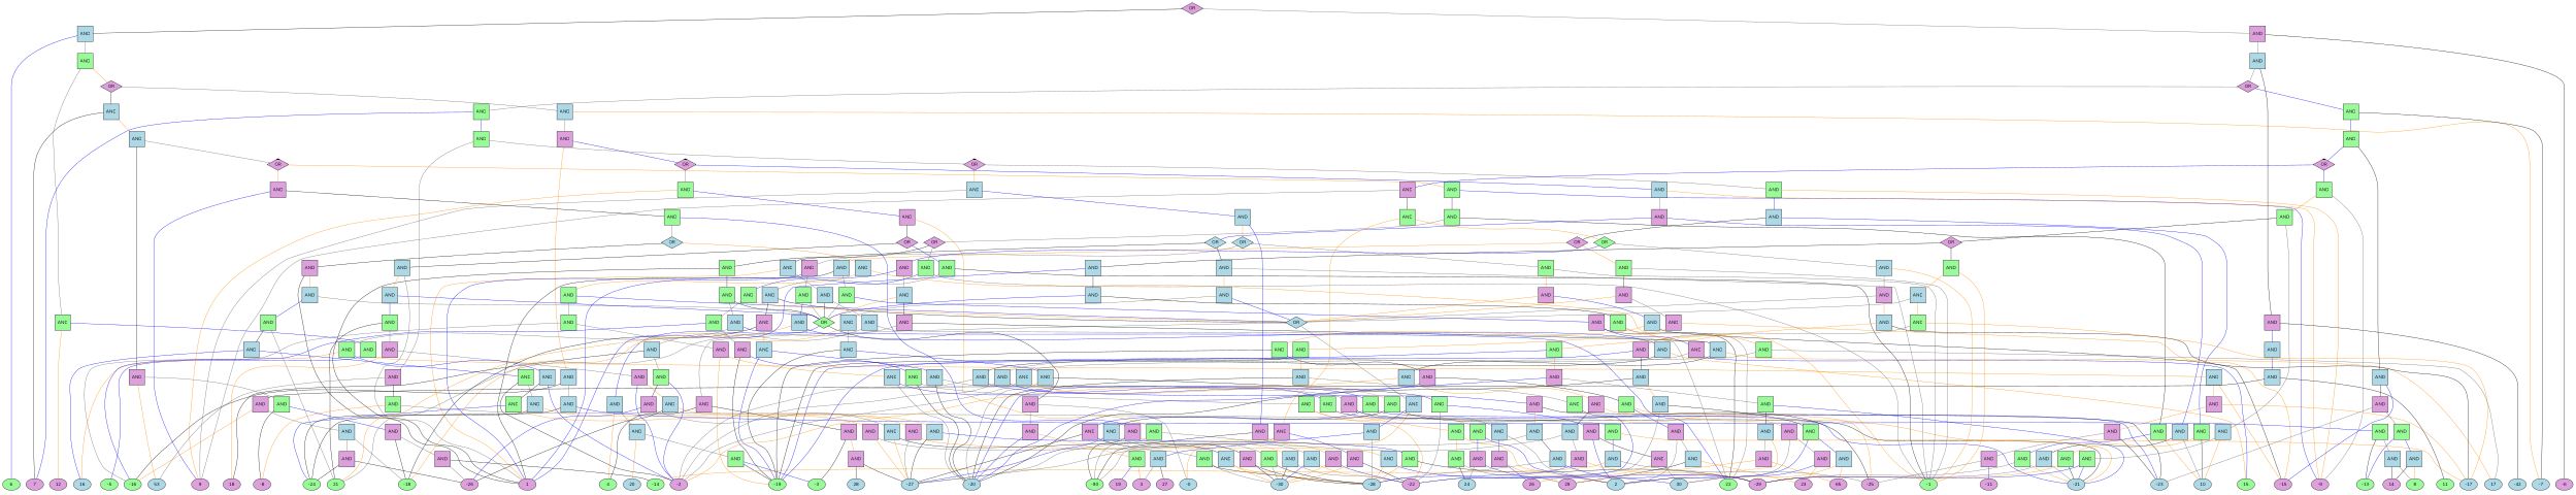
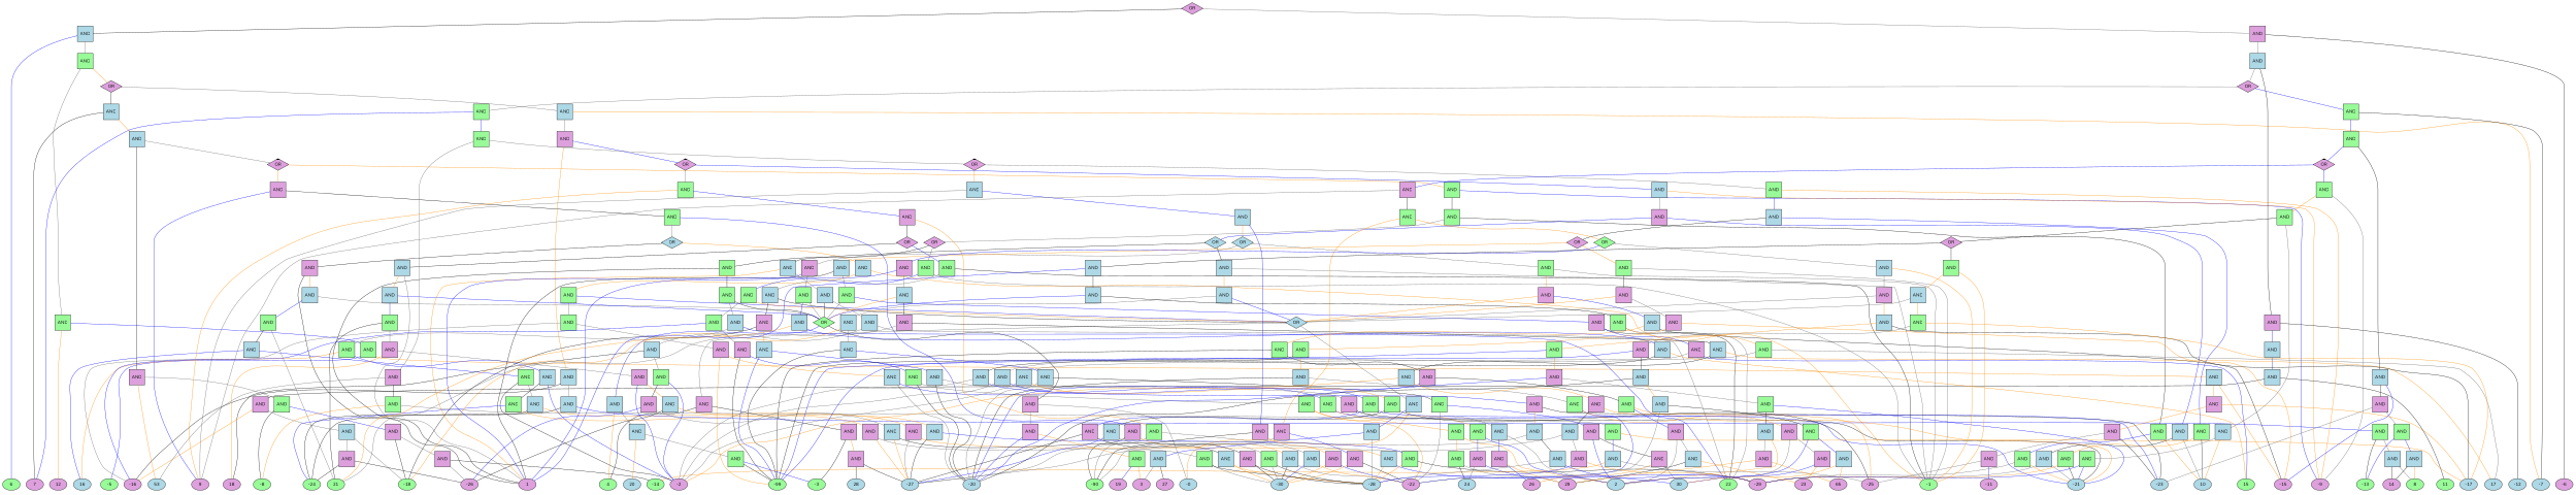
  graph {
    fontname=Nunito
    rankdir=TB
    node [fillcolor=lightblue fontname=Nunito style=filled shape=square]
    edge [color=gray40 fontname=Nunito]
    -25 [fillcolor=plum shape=""]
    -11 [fillcolor=plum shape=""]
    -23 [shape=""]
    -17 [shape=""]
    -15 [fillcolor=plum shape=""]
    -5 [fillcolor=palegreen shape=""]
    12 [fillcolor=plum shape=""]
    -26 [fillcolor=plum shape=""]
    -14 [fillcolor=palegreen shape=""]
    -18 [fillcolor=palegreen shape=""]
-   -8 [fillcolor=plum shape=""]
+   -8 [fillcolor=palegreen shape=""]
    n12 [label=53 shape=""]
    -22 [fillcolor=plum shape=""]
    -30 [shape=""]
    n15 [fillcolor=palegreen label=-90 shape=""]
    -28 [shape=""]
    -29 [fillcolor=plum shape=""]
    -27 [shape=""]
    -24 [fillcolor=palegreen shape=""]
    -2 [fillcolor=plum shape=""]
    16 [shape=""]
    21 [fillcolor=palegreen shape=""]
    -3 [fillcolor=palegreen shape=""]
-   -19 [fillcolor=palegreen shape=""]
+   -19 [fillcolor=palegreen label=-99 shape=""]
    20 [shape=""]
    4 [fillcolor=palegreen shape=""]
    3 [fillcolor=plum shape=""]
    19 [fillcolor=plum shape=""]
    -20 [shape=""]
    n30 [label=-0 shape=""]
    1 [fillcolor=plum shape=""]
    29 [fillcolor=plum shape=""]
    24 [shape=""]
    2 [shape=""]
    -21 [shape=""]
-   -16 [fillcolor=palegreen shape=""]
+   -16 [fillcolor=plum shape=""]
    28 [shape=""]
    27 [fillcolor=plum shape=""]
    -1 [fillcolor=palegreen shape=""]
    9 [fillcolor=plum shape=""]
    10 [shape=""]
    22 [fillcolor=palegreen shape=""]
    30 [shape=""]
    -9 [fillcolor=plum shape=""]
    7 [fillcolor=plum shape=""]
    8 [fillcolor=palegreen shape=""]
    14 [fillcolor=plum shape=""]
    -13 [fillcolor=palegreen shape=""]
    18 [fillcolor=plum shape=""]
    26 [fillcolor=plum shape=""]
    -7 [shape=""]
    6 [fillcolor=palegreen shape=""]
    11 [fillcolor=palegreen shape=""]
-   -12 [label=-42 shape=""]
+   -12 [shape=""]
    15 [fillcolor=palegreen shape=""]
    23 [fillcolor=plum shape=""]
    17 [shape=""]
    n58 [fillcolor=plum label=65 shape=""]
    -6 [fillcolor=plum shape=""]
    n60 [fillcolor=plum label=AND]
    n61 [fillcolor=plum label=AND]
    n62 [fillcolor=plum label=AND]
    n63 [label=AND]
    n64 [fillcolor=palegreen label=AND]
    n65 [fillcolor=palegreen label=AND]
    n66 [fillcolor=plum label=AND]
    n67 [fillcolor=plum label=AND]
    n68 [fillcolor=palegreen label=AND]
    n69 [fillcolor=plum label=AND]
    n70 [label=AND]
    n71 [fillcolor=plum label=AND]
    n72 [label=AND]
    n73 [fillcolor=plum label=AND]
    n74 [label=AND]
    n75 [fillcolor=palegreen label=AND]
    n76 [label=AND]
    n77 [fillcolor=palegreen label=AND]
    n78 [fillcolor=palegreen label=AND]
    n79 [label=AND]
    n80 [label=AND]
    n81 [fillcolor=palegreen label=AND]
    n82 [fillcolor=plum label=AND]
    n83 [fillcolor=plum label=AND]
    n84 [fillcolor=palegreen label=OR shape=diamond]
    n85 [label=AND]
    n86 [fillcolor=plum label=AND]
    n87 [fillcolor=palegreen label=AND]
    n88 [fillcolor=palegreen label=AND]
    n89 [fillcolor=palegreen label=AND]
    n90 [label=AND]
    n91 [fillcolor=plum label=AND]
    n92 [fillcolor=palegreen label=AND]
    n93 [fillcolor=plum label=AND]
    n94 [fillcolor=plum label=AND]
    n95 [fillcolor=plum label=AND]
    n96 [label=AND]
    n97 [label=AND]
    n98 [label=AND]
    n99 [label=OR shape=diamond]
    n100 [fillcolor=palegreen label=AND]
    n101 [label=AND]
    n102 [label=OR shape=diamond]
    n103 [fillcolor=palegreen label=AND]
    n104 [fillcolor=plum label=AND]
    n105 [fillcolor=palegreen label=AND]
    n106 [fillcolor=palegreen label=AND]
    n107 [fillcolor=palegreen label=AND]
    n108 [fillcolor=plum label=AND]
    n109 [fillcolor=palegreen label=AND]
    n110 [label=AND]
    n111 [fillcolor=palegreen label=AND]
    n112 [label=AND]
    n113 [fillcolor=palegreen label=AND]
    n114 [fillcolor=palegreen label=AND]
    n115 [fillcolor=plum label=AND]
    n116 [fillcolor=palegreen label=AND]
    n117 [fillcolor=palegreen label=AND]
    n118 [fillcolor=palegreen label=AND]
    n119 [fillcolor=plum label=AND]
    n120 [fillcolor=palegreen label=AND]
    n121 [fillcolor=palegreen label=AND]
    n122 [fillcolor=palegreen label=AND]
    n123 [fillcolor=plum label=OR shape=diamond]
    n124 [fillcolor=palegreen label=AND]
    n125 [fillcolor=palegreen label=AND]
    n126 [fillcolor=plum label=OR shape=diamond]
    n127 [label=AND]
    n128 [label=AND]
    n129 [label=AND]
    n130 [fillcolor=palegreen label=AND]
    n131 [label=AND]
    n132 [label=AND]
    n133 [label=AND]
    n134 [fillcolor=palegreen label=AND]
    n135 [fillcolor=palegreen label=AND]
    n136 [label=AND]
    n137 [label=AND]
    n138 [fillcolor=plum label=AND]
    n139 [fillcolor=plum label=AND]
    n140 [fillcolor=palegreen label=AND]
    n141 [label=AND]
    n142 [label=AND]
    n143 [fillcolor=plum label=AND]
    n144 [label=AND]
    n145 [fillcolor=plum label=AND]
    n146 [label=AND]
    n147 [label=AND]
    n148 [fillcolor=plum label=AND]
    n149 [label=AND]
    n150 [fillcolor=palegreen label=AND]
    n151 [fillcolor=plum label=OR shape=diamond]
    n152 [fillcolor=plum label=AND]
    n153 [fillcolor=palegreen label=AND]
    n154 [label=AND]
    n155 [label=AND]
    n156 [label=AND]
    n157 [label=AND]
    n158 [fillcolor=plum label=AND]
    n159 [fillcolor=palegreen label=AND]
    n160 [label=AND]
    n161 [label=AND]
    n162 [label=AND]
    n163 [label=AND]
    n164 [fillcolor=plum label=AND]
    n165 [fillcolor=plum label=AND]
    n166 [fillcolor=palegreen label=AND]
    n167 [label=AND]
    n168 [label=AND]
    n169 [label=AND]
    n170 [label=AND]
    n171 [label=AND]
    n172 [label=OR shape=diamond]
    n173 [fillcolor=plum label=AND]
    n174 [label=AND]
    n175 [fillcolor=plum label=OR shape=diamond]
    n176 [fillcolor=plum label=AND]
    n177 [label=AND]
    n178 [fillcolor=plum label=OR shape=diamond]
    n179 [fillcolor=palegreen label=AND]
    n180 [label=AND]
    n181 [fillcolor=plum label=AND]
    n182 [label=AND]
    n183 [fillcolor=plum label=AND]
    n184 [label=AND]
    n185 [label=AND]
    n186 [fillcolor=plum label=AND]
    n187 [label=AND]
    n188 [fillcolor=palegreen label=AND]
    n189 [fillcolor=palegreen label=AND]
    n190 [fillcolor=plum label=AND]
    n191 [fillcolor=plum label=AND]
    n192 [fillcolor=plum label=AND]
    n193 [label=AND]
    n194 [label=AND]
    n195 [fillcolor=plum label=AND]
    n196 [label=AND]
    n197 [label=AND]
    n198 [label=AND]
    n199 [fillcolor=palegreen label=AND]
    n200 [fillcolor=plum label=AND]
    n201 [label=AND]
    n202 [fillcolor=plum label=AND]
    n203 [fillcolor=palegreen label=AND]
    n204 [fillcolor=plum label=AND]
    n205 [fillcolor=palegreen label=AND]
    n206 [label=AND]
    n207 [fillcolor=plum label=AND]
    n208 [fillcolor=palegreen label=AND]
    n209 [label=OR shape=diamond]
    n210 [label=AND]
    n211 [label=AND]
    n212 [fillcolor=palegreen label=AND]
    n213 [fillcolor=palegreen label=AND]
    n214 [fillcolor=plum label=AND]
    n215 [fillcolor=plum label=AND]
    n216 [fillcolor=palegreen label=AND]
    n217 [label=AND]
    n218 [fillcolor=plum label=AND]
    n219 [fillcolor=plum label=AND]
    n220 [fillcolor=palegreen label=AND]
    n221 [label=AND]
    n222 [fillcolor=plum label=AND]
    n223 [fillcolor=plum label=AND]
    n224 [fillcolor=palegreen label=AND]
    n225 [label=AND]
    n226 [fillcolor=palegreen label=AND]
    n227 [fillcolor=plum label=AND]
    n228 [fillcolor=plum label=AND]
    n229 [fillcolor=palegreen label=AND]
    n230 [fillcolor=plum label=OR shape=diamond]
    n231 [label=AND]
    n232 [fillcolor=palegreen label=AND]
    n233 [fillcolor=plum label=OR shape=diamond]
    n234 [fillcolor=palegreen label=AND]
    n235 [fillcolor=palegreen label=AND]
    n236 [label=AND]
    n237 [fillcolor=palegreen label=AND]
    n238 [fillcolor=plum label=AND]
    n239 [label=AND]
    n240 [fillcolor=plum label=AND]
    n241 [fillcolor=plum label=AND]
    n242 [fillcolor=plum label=AND]
    n243 [label=AND]
    n244 [fillcolor=plum label=AND]
    n245 [label=AND]
    n246 [label=AND]
    n247 [fillcolor=plum label=AND]
    n248 [label=AND]
    n249 [fillcolor=plum label=AND]
    n250 [fillcolor=plum label=AND]
    n251 [label=AND]
    n252 [fillcolor=palegreen label=AND]
    n253 [fillcolor=plum label=AND]
    n254 [fillcolor=palegreen label=AND]
    n255 [label=AND]
    n256 [fillcolor=plum label=AND]
    n257 [label=AND]
    n258 [fillcolor=palegreen label=OR shape=diamond]
    n259 [fillcolor=palegreen label=AND]
    n260 [fillcolor=plum label=AND]
    n261 [fillcolor=palegreen label=AND]
    n262 [label=AND]
    n263 [fillcolor=palegreen label=AND]
    n264 [label=AND]
    n265 [fillcolor=palegreen label=AND]
    n266 [label=AND]
    n267 [fillcolor=palegreen label=AND]
    n268 [fillcolor=palegreen label=AND]
    n269 [label=AND]
    n270 [label=AND]
    n271 [label=AND]
    n272 [fillcolor=palegreen label=AND]
    n273 [label=AND]
    n274 [label=AND]
    n275 [fillcolor=plum label=AND]
    n276 [fillcolor=palegreen label=AND]
    n277 [label=AND]
    n278 [fillcolor=palegreen label=AND]
    n279 [fillcolor=plum label=OR shape=diamond]
    n280 [fillcolor=palegreen label=AND]
    n281 [fillcolor=palegreen label=AND]
    n282 [fillcolor=plum label=OR shape=diamond]
    n283 [fillcolor=palegreen label=AND]
    n284 [fillcolor=palegreen label=AND]
    n285 [fillcolor=plum label=OR shape=diamond]
    n286 [label=AND]
    n287 [fillcolor=plum label=AND]
    n288 [fillcolor=plum label=OR shape=diamond]
    subgraph sub_1 {
      rank=same
      -25
      -11
      -23
      -17
      -15
      -5
      12
      -26
      -14
      -18
      -8
      n12
      -22
      -30
      n15
      -28
      -29
      -27
      -24
      -2
      16
      21
      -3
      -19
      20
      4
      3
      19
      -20
      n30
      1
      29
      24
      2
      -21
      -16
      28
      27
      -1
      9
      10
      22
      30
      -9
      7
      8
      14
      -13
      18
      26
      -7
      6
      11
      -12
      15
      23
      17
      n58
      -6
    }
    n60 -- -25
    n60 -- -11 [color=blue]
    n61 -- -23 [color=black]
    n61 -- n60
    n62 -- -17 [color=darkorange]
    n62 -- n61 [color=darkorange]
    n63 -- -15 [color=darkorange]
    n63 -- n62 [color=darkorange]
    n64 -- -5 [color=blue]
    n64 -- n63 [color=darkorange]
    n65 -- 12 [color=darkorange]
    n65 -- n64 [color=blue]
    n66 -- -26
    n66 -- -14 [color=black]
    n67 -- -18 [color=black]
    n67 -- n66
    n68 -- -8 [color=black]
    n68 -- n67 [color=blue]
    n69 -- n12 [color=darkorange]
    n69 -- n68
    n70 -- -22
    n70 -- -30 [color=black]
    n71 -- n15 [color=black]
    n71 -- n70 [color=darkorange]
    n72 -- -28 [color=darkorange]
    n72 -- -29 [color=blue]
    n73 -- -27
    n73 -- n72 [color=darkorange]
    n74 -- -24 [color=black]
    n74 -- n73 [color=darkorange]
    n75 -- -2 [color=black]
    n75 -- n74
    n76 -- 16 [color=blue]
    n76 -- n75 [color=blue]
    n77 -- 21
    n77 -- n76 [color=black]
    n78 -- -3 [color=blue]
    n78 -- -19 [color=black]
    n79 -- 20 [color=darkorange]
    n79 -- n78
    n80 -- 4 [color=darkorange]
    n80 -- n79
    n81 -- 3 [color=darkorange]
    n81 -- 19 [color=blue]
    n82 -- -20 [color=blue]
    n82 -- n81 [color=darkorange]
    n83 -- n30
    n83 -- n82
    n84 -- n80 [color=blue]
    n84 -- n83 [color=black]
    n85 -- n77 [color=blue]
    n85 -- n84
    n86 -- 1 [color=black]
    n86 -- n85 [color=darkorange]
    n87 -- 29
    n87 -- 24 [color=black]
    n88 -- 2 [color=darkorange]
    n88 -- n87 [color=darkorange]
    n89 -- -21 [color=blue]
    n89 -- n88 [color=darkorange]
    n90 -- -20
    n90 -- n89 [color=blue]
    n91 -- -19 [color=darkorange]
    n91 -- n90 [color=darkorange]
    n92 -- -16
    n92 -- n91
    n93 -- -27 [color=black]
    n93 -- 28 [color=black]
    n94 -- -3 [color=black]
    n94 -- n93 [color=darkorange]
    n95 -- 4 [color=black]
    n95 -- n94 [color=black]
    n96 -- 3
    n96 -- 27 [color=black]
    n97 -- -28
    n97 -- n96 [color=blue]
    n98 -- n30 [color=darkorange]
    n98 -- n97 [color=blue]
    n99 -- n95
    n99 -- n98
    n100 -- n92
    n100 -- n99 [color=blue]
    n101 -- -1 [color=darkorange]
    n101 -- n100 [color=darkorange]
    n102 -- n86 [color=black]
    n102 -- n101 [color=darkorange]
    n103 -- n71 [color=blue]
    n103 -- n102
    n104 -- 9 [color=blue]
    n104 -- n103 [color=black]
    n105 -- -29
    n105 -- -21 [color=darkorange]
    n106 -- 10 [color=darkorange]
    n106 -- n105 [color=blue]
    n107 -- -30
    n107 -- -28 [color=black]
    n108 -- -27 [color=darkorange]
    n108 -- n107
    n109 -- -24 [color=blue]
    n109 -- n108 [color=darkorange]
    n110 -- -2 [color=blue]
    n110 -- n109 [color=black]
    n111 -- 16 [color=darkorange]
    n111 -- n110 [color=blue]
    n112 -- 22 [color=blue]
    n112 -- n111
    n113 -- n84 [color=black]
    n113 -- n112
    n114 -- 1 [color=black]
    n114 -- n113 [color=black]
    n115 -- 24
    n115 -- 30 [color=blue]
    n116 -- 2 [color=blue]
    n116 -- n115 [color=blue]
    n117 -- -22 [color=darkorange]
    n117 -- n116 [color=darkorange]
    n118 -- -20 [color=black]
    n118 -- n117
    n119 -- -19 [color=black]
    n119 -- n118 [color=blue]
    n120 -- -16 [color=blue]
    n120 -- n119
    n121 -- n99 [color=darkorange]
    n121 -- n120
    n122 -- -1
    n122 -- n121 [color=blue]
    n123 -- n114 [color=black]
    n123 -- n122
    n124 -- n106 [color=black]
    n124 -- n123
    n125 -- -9 [color=blue]
    n125 -- n124 [color=black]
    n126 -- n104 [color=darkorange]
    n126 -- n125 [color=darkorange]
    n127 -- n69 [color=black]
    n127 -- n126
    n128 -- 7 [color=black]
    n128 -- n127 [color=darkorange]
    n129 -- 8
    n129 -- 14 [color=black]
    n130 -- -13 [color=black]
    n130 -- n129
    n131 -- -24 [color=black]
    n131 -- n130 [color=blue]
    n132 -- -16 [color=black]
    n132 -- n131
    n133 -- -22 [color=darkorange]
    n133 -- -30 [color=blue]
    n134 -- n15
    n134 -- n133
    n135 -- -28 [color=darkorange]
    n135 -- -29 [color=black]
    n136 -- -27 [color=black]
    n136 -- n135 [color=blue]
    n137 -- -26 [color=black]
    n137 -- n136 [color=darkorange]
    n138 -- -2 [color=blue]
    n138 -- n137 [color=darkorange]
    n139 -- 18 [color=darkorange]
    n139 -- n138
    n140 -- 21 [color=black]
    n140 -- n139
    n141 -- n84 [color=blue]
    n141 -- n140 [color=blue]
    n142 -- 1
    n142 -- n141 [color=darkorange]
    n143 -- 29 [color=darkorange]
    n143 -- 26 [color=blue]
    n144 -- 2
    n144 -- n143 [color=blue]
    n145 -- -21 [color=black]
    n145 -- n144
    n146 -- -20 [color=black]
    n146 -- n145
    n147 -- -19 [color=blue]
    n147 -- n146 [color=blue]
    n148 -- -18 [color=black]
    n148 -- n147 [color=darkorange]
    n149 -- n99 [color=black]
    n149 -- n148 [color=black]
    n150 -- -1 [color=black]
    n150 -- n149
    n151 -- n142 [color=black]
    n151 -- n150 [color=blue]
    n152 -- n134 [color=darkorange]
    n152 -- n151 [color=black]
    n153 -- 9 [color=darkorange]
    n153 -- n152 [color=blue]
    n154 -- -29
    n154 -- -21
    n155 -- 10
    n155 -- n154 [color=black]
    n156 -- -30 [color=darkorange]
    n156 -- -28 [color=darkorange]
    n157 -- -27 [color=darkorange]
    n157 -- n156 [color=black]
    n158 -- -26 [color=blue]
    n158 -- n157
    n159 -- -2 [color=blue]
    n159 -- n158 [color=black]
    n160 -- 18 [color=black]
    n160 -- n159
    n161 -- 22
    n161 -- n160
    n162 -- n84 [color=black]
    n162 -- n161
    n163 -- 1 [color=darkorange]
    n163 -- n162
    n164 -- 30
    n164 -- 26 [color=darkorange]
    n165 -- 2 [color=blue]
    n165 -- n164 [color=black]
    n166 -- -22
    n166 -- n165 [color=blue]
    n167 -- -20
    n167 -- n166 [color=black]
    n168 -- -19 [color=black]
    n168 -- n167 [color=blue]
    n169 -- -18 [color=darkorange]
    n169 -- n168
    n170 -- n99 [color=blue]
    n170 -- n169
    n171 -- -1
    n171 -- n170 [color=darkorange]
    n172 -- n163 [color=black]
    n172 -- n171 [color=black]
    n173 -- n155 [color=blue]
    n173 -- n172 [color=blue]
    n174 -- -9 [color=darkorange]
    n174 -- n173
    n175 -- n153
    n175 -- n174 [color=blue]
    n176 -- n132 [color=darkorange]
    n176 -- n175 [color=blue]
    n177 -- -7 [color=darkorange]
    n177 -- n176
    n178 -- n128 [color=black]
    n178 -- n177
    n179 -- n65
    n179 -- n178 [color=darkorange]
    n180 -- 6 [color=blue]
    n180 -- n179
    n181 -- -26 [color=black]
    n181 -- -24 [color=black]
    n182 -- -18
    n182 -- n181
    n183 -- -16 [color=darkorange]
    n183 -- n182
    n184 -- 11 [color=black]
    n184 -- n183 [color=black]
    n185 -- n184 [color=blue]
    n186 -- -12 [color=black]
    n186 -- n185 [color=blue]
    n187 -- -25
    n187 -- -14 [color=darkorange]
    n188 -- -17 [color=darkorange]
    n188 -- n187 [color=blue]
    n189 -- -8 [color=darkorange]
    n189 -- n188
    n190 -- n12
    n190 -- n189 [color=black]
    n191 -- -22 [color=blue]
    n191 -- -30 [color=darkorange]
    n192 -- n15 [color=black]
    n192 -- n191 [color=darkorange]
    n193 -- -28
    n193 -- -29 [color=blue]
    n194 -- -27
    n194 -- n193 [color=black]
    n195 -- -23 [color=black]
    n195 -- n194 [color=darkorange]
    n196 -- -2
    n196 -- n195 [color=blue]
    n197 -- 15 [color=darkorange]
    n197 -- n196 [color=black]
    n198 -- 21 [color=darkorange]
    n198 -- n197 [color=blue]
    n199 -- n84
    n199 -- n198 [color=blue]
    n200 -- 1 [color=blue]
    n200 -- n199
    n201 -- 29 [color=black]
    n201 -- 23 [color=darkorange]
    n202 -- 2
    n202 -- n201
    n203 -- -21 [color=darkorange]
    n203 -- n202 [color=blue]
    n204 -- -20 [color=blue]
    n204 -- n203 [color=black]
    n205 -- -19 [color=black]
    n205 -- n204 [color=black]
    n206 -- -15 [color=black]
    n206 -- n205 [color=darkorange]
    n207 -- n99 [color=darkorange]
    n207 -- n206 [color=blue]
    n208 -- -1
    n208 -- n207 [color=darkorange]
    n209 -- n200
    n209 -- n208
    n210 -- n192 [color=blue]
    n210 -- n209 [color=darkorange]
    n211 -- 9
    n211 -- n210 [color=blue]
    n212 -- -29 [color=darkorange]
    n212 -- -21 [color=black]
    n213 -- 10 [color=black]
    n213 -- n212 [color=darkorange]
    n214 -- -30 [color=black]
    n214 -- -28 [color=black]
    n215 -- -27 [color=black]
    n215 -- n214 [color=black]
    n216 -- -23 [color=blue]
    n216 -- n215 [color=blue]
    n217 -- -2
    n217 -- n216 [color=blue]
    n218 -- 15 [color=blue]
    n218 -- n217
    n219 -- 22 [color=black]
    n219 -- n218 [color=blue]
    n220 -- n84
    n220 -- n219 [color=blue]
    n221 -- 1 [color=black]
    n221 -- n220
    n222 -- 30 [color=blue]
    n222 -- 23 [color=darkorange]
    n223 -- 2
    n223 -- n222
    n224 -- -22 [color=blue]
    n224 -- n223 [color=darkorange]
    n225 -- -20 [color=black]
    n225 -- n224
    n226 -- -19 [color=black]
    n226 -- n225 [color=darkorange]
    n227 -- -15 [color=darkorange]
    n227 -- n226 [color=darkorange]
    n228 -- n99 [color=darkorange]
    n228 -- n227
    n229 -- -1
    n229 -- n228 [color=black]
    n230 -- n221 [color=darkorange]
    n230 -- n229 [color=darkorange]
    n231 -- n213 [color=blue]
    n231 -- n230 [color=black]
    n232 -- -9 [color=darkorange]
    n232 -- n231 [color=blue]
    n233 -- n211 [color=darkorange]
    n233 -- n232
    n234 -- n190
    n234 -- n233
    n235 -- 7 [color=blue]
    n235 -- n234 [color=blue]
    n236 -- 8 [color=darkorange]
    n236 -- 14 [color=black]
    n237 -- -13 [color=blue]
    n237 -- n236 [color=blue]
    n238 -- -23
    n238 -- n237
    n239 -- -15 [color=blue]
    n239 -- n238 [color=black]
    n240 -- -22 [color=black]
    n240 -- -30 [color=darkorange]
    n241 -- n15
    n241 -- n240 [color=blue]
    n242 -- -28 [color=blue]
    n242 -- -29 [color=darkorange]
    n243 -- -27
    n243 -- n242
    n244 -- -25 [color=darkorange]
    n244 -- n243 [color=black]
    n245 -- -2 [color=darkorange]
    n245 -- n244 [color=darkorange]
    n246 -- 17 [color=darkorange]
    n246 -- n245 [color=black]
    n247 -- 21
    n247 -- n246 [color=black]
    n248 -- n84 [color=darkorange]
    n248 -- n247 [color=black]
    n249 -- 1 [color=blue]
    n249 -- n248
    n250 -- 29 [color=darkorange]
    n250 -- n58 [color=darkorange]
    n251 -- 2 [color=darkorange]
    n251 -- n250
    n252 -- -21 [color=blue]
    n252 -- n251 [color=black]
    n253 -- -20 [color=blue]
    n253 -- n252
    n254 -- -19 [color=blue]
    n254 -- n253 [color=darkorange]
    n255 -- -17 [color=black]
    n255 -- n254 [color=darkorange]
    n256 -- n99
    n256 -- n255 [color=darkorange]
    n257 -- -1 [color=darkorange]
    n257 -- n256
    n258 -- n249 [color=blue]
    n258 -- n257
    n259 -- n241 [color=darkorange]
    n259 -- n258 [color=darkorange]
    n260 -- 9
    n260 -- n259 [color=black]
    n261 -- -29 [color=blue]
    n261 -- -21 [color=blue]
    n262 -- 10 [color=darkorange]
    n262 -- n261
    n263 -- -30
    n263 -- -28 [color=black]
    n264 -- -27 [color=blue]
    n264 -- n263
    n265 -- -25 [color=black]
    n265 -- n264 [color=black]
    n266 -- -2
    n266 -- n265 [color=darkorange]
    n267 -- 17
    n267 -- n266
    n268 -- 22
    n268 -- n267 [color=darkorange]
    n269 -- n84 [color=blue]
    n269 -- n268 [color=black]
    n270 -- 1 [color=blue]
    n270 -- n269 [color=black]
    n271 -- 30 [color=darkorange]
    n271 -- n58 [color=darkorange]
    n272 -- 2 [color=blue]
    n272 -- n271 [color=blue]
    n273 -- -22
    n273 -- n272 [color=black]
    n274 -- -20 [color=black]
    n274 -- n273 [color=darkorange]
    n275 -- -19 [color=blue]
    n275 -- n274 [color=black]
    n276 -- -17 [color=darkorange]
    n276 -- n275
    n277 -- n99
    n277 -- n276 [color=darkorange]
    n278 -- -1 [color=darkorange]
    n278 -- n277 [color=darkorange]
    n279 -- n270 [color=black]
    n279 -- n278 [color=black]
    n280 -- n262
    n280 -- n279 [color=black]
    n281 -- -9
    n281 -- n280 [color=darkorange]
    n282 -- n260 [color=blue]
    n282 -- n281 [color=blue]
    n283 -- n239 [color=black]
    n283 -- n282 [color=blue]
    n284 -- -7 [color=black]
    n284 -- n283 [color=blue]
    n285 -- n235
    n285 -- n284 [color=blue]
    n286 -- n186 [color=black]
    n286 -- n285
    n287 -- -6 [color=black]
    n287 -- n286
    n288 -- n180 [color=black]
    n288 -- n287
  }
